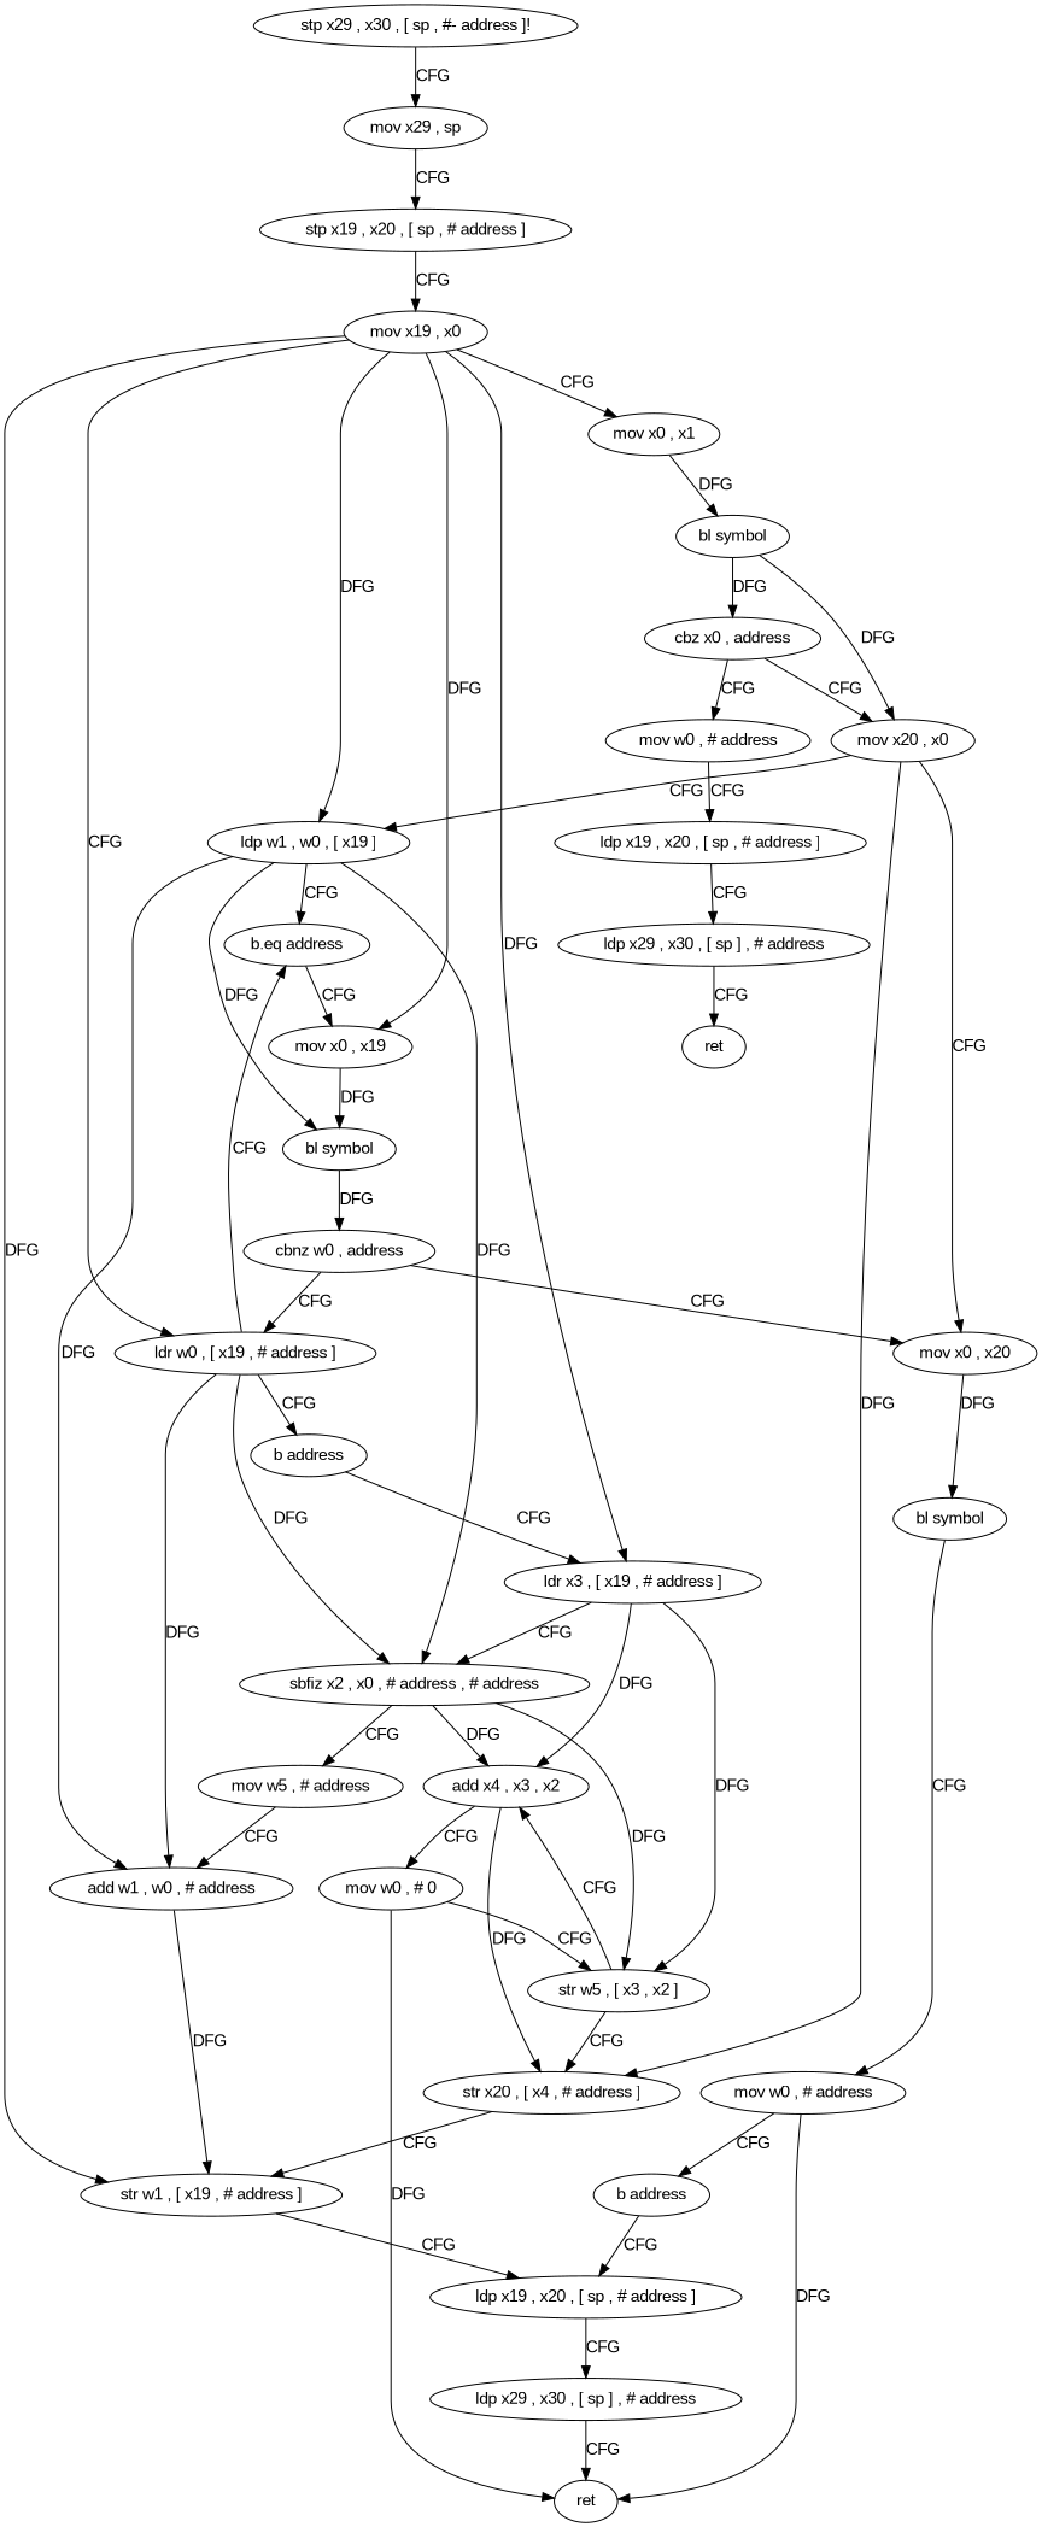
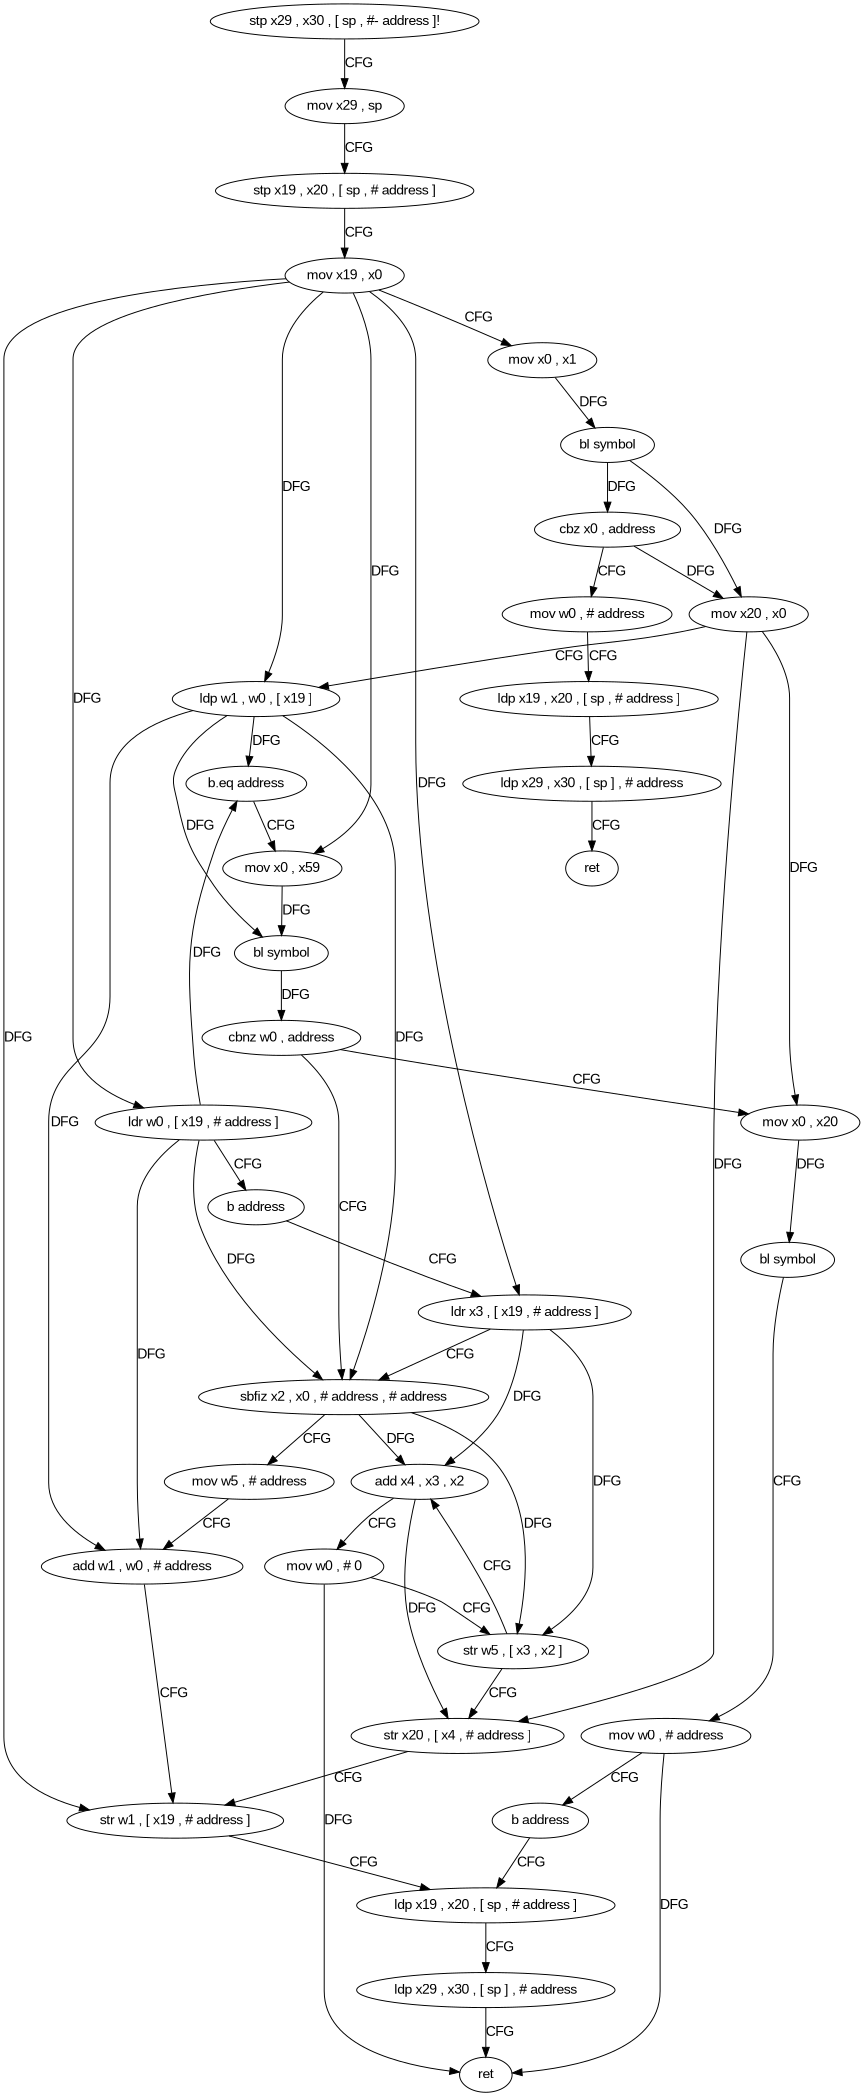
  digraph {
    fontname="Liberation Sans"
    node [fontname="Liberation Sans"]
    edge [fontname="Liberation Sans"]
    n1 [label="stp x29 , x30 , [ sp , #- address ]!"]
    n2 [label="mov x29 , sp"]
    n3 [label="stp x19 , x20 , [ sp , # address ]"]
    n4 [label="mov x19 , x0"]
    n5 [label="mov x0 , x1"]
    n6 [label="ldp w1 , w0 , [ x19 ]"]
-   n7 [label="mov x0 , x19"]
+   n7 [label="mov x0 , x59"]
    n8 [label="ldr x3 , [ x19 , # address ]"]
    n9 [label="ldr w0 , [ x19 , # address ]"]
    n10 [label="str w1 , [ x19 , # address ]"]
    n11 [label="bl symbol"]
    n12 [label="b.eq address"]
    n13 [label="bl symbol"]
    n14 [label="sbfiz x2 , x0 , # address , # address"]
    n15 [label="add w1 , w0 , # address"]
    n16 [label="add x4 , x3 , x2"]
    n17 [label="str w5 , [ x3 , x2 ]"]
    n18 [label="b address"]
    n19 [label="ldp x19 , x20 , [ sp , # address ]"]
    n20 [label="cbz x0 , address"]
    n21 [label="mov x20 , x0"]
    n22 [label="mov w0 , # address"]
    n23 [label="mov x0 , x20"]
    n24 [label="str x20 , [ x4 , # address ]"]
    n25 [label="ldp x19 , x20 , [ sp , # address ]"]
    n26 [label="ldp x29 , x30 , [ sp ] , # address"]
    n27 [label="bl symbol"]
    n28 [label=ret]
    n29 [label="cbnz w0 , address"]
    n30 [label="mov w5 , # address"]
    n31 [label="mov w0 , # 0"]
    n32 [label="mov w0 , # address"]
    n33 [label=ret]
    n34 [label="ldp x29 , x30 , [ sp ] , # address"]
    n35 [label="b address"]
    n1 -> n2 [label=CFG]
    n2 -> n3 [label=CFG]
    n3 -> n4 [label=CFG]
    n4 -> n5 [label=CFG]
    n4 -> n6 [label=DFG]
    n4 -> n7 [label=DFG]
    n4 -> n8 [label=DFG]
-   n4 -> n9 [label=CFG]
+   n4 -> n9 [label=DFG]
    n4 -> n10 [label=DFG]
    n5 -> n11 [label=DFG]
-   n6 -> n12 [label=CFG]
+   n6 -> n12 [label=DFG]
    n6 -> n13 [label=DFG]
    n6 -> n14 [label=DFG]
    n6 -> n15 [label=DFG]
    n7 -> n13 [label=DFG]
    n8 -> n14 [label=CFG]
    n8 -> n16 [label=DFG]
    n8 -> n17 [label=DFG]
-   n9 -> n12 [label=CFG]
+   n9 -> n12 [label=DFG]
    n9 -> n14 [label=DFG]
    n9 -> n15 [label=DFG]
    n9 -> n18 [label=CFG]
    n10 -> n19 [label=CFG]
    n11 -> n20 [label=DFG]
    n11 -> n21 [label=DFG]
    n12 -> n7 [label=CFG]
    n13 -> n29 [label=DFG]
    n14 -> n16 [label=DFG]
    n14 -> n17 [label=DFG]
    n14 -> n30 [label=CFG]
-   n15 -> n10 [label=DFG]
+   n15 -> n10 [label=CFG]
    n16 -> n24 [label=DFG]
    n16 -> n31 [label=CFG]
    n17 -> n16 [label=CFG]
    n17 -> n24 [label=CFG]
    n18 -> n8 [label=CFG]
    n19 -> n34 [label=CFG]
-   n20 -> n21 [label=CFG]
+   n20 -> n21 [label=DFG]
    n20 -> n22 [label=CFG]
    n21 -> n6 [label=CFG]
-   n21 -> n23 [label=CFG]
+   n21 -> n23 [label=DFG]
    n21 -> n24 [label=DFG]
    n22 -> n25 [label=CFG]
    n23 -> n27 [label=DFG]
    n24 -> n10 [label=CFG]
    n25 -> n26 [label=CFG]
    n26 -> n28 [label=CFG]
    n27 -> n32 [label=CFG]
-   n29 -> n9 [label=CFG]
+   n29 -> n14 [label=CFG]
    n29 -> n23 [label=CFG]
    n30 -> n15 [label=CFG]
    n31 -> n17 [label=CFG]
    n31 -> n33 [label=DFG]
    n32 -> n33 [label=DFG]
    n32 -> n35 [label=CFG]
    n34 -> n33 [label=CFG]
    n35 -> n19 [label=CFG]
  }
